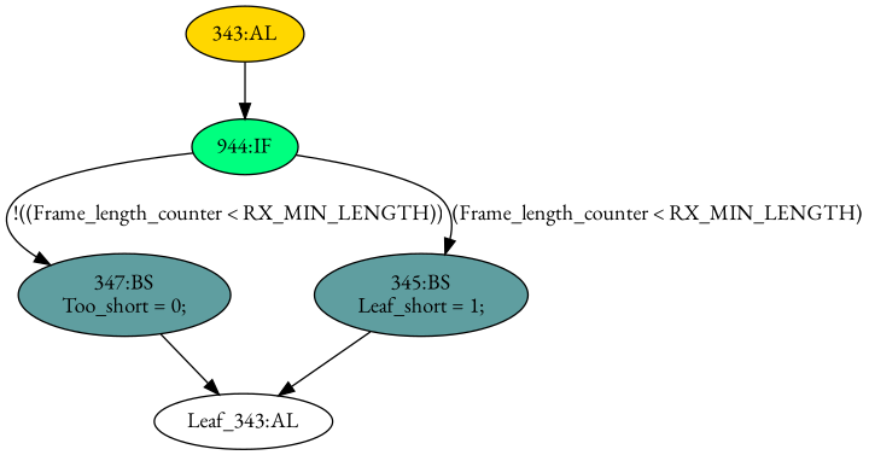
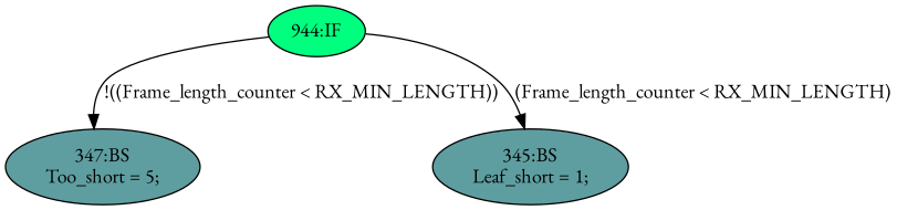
  strict digraph {
    fontname="EB Garamond"
    node [fillcolor=cadetblue fontname="EB Garamond" statements="[]" style=filled typ=BlockingSubstitution]
    edge [cond="[]" fontname="EB Garamond" lineno=None]
    n1 [ast="<pyverilog.vparser.ast.IfStatement object at 0x7fbb4740e8d0>" fillcolor=springgreen label="944:IF" typ=IfStatement]
-   n2 [ast="<pyverilog.vparser.ast.BlockingSubstitution object at 0x7fbb4740e910>" label="347:BS\nToo_short = 0;" statements="[<pyverilog.vparser.ast.BlockingSubstitution object at 0x7fbb4740e910>]"]
+   n2 [ast="<pyverilog.vparser.ast.BlockingSubstitution object at 0x7fbb4740e910>" label="347:BS\nToo_short = 5;" statements="[<pyverilog.vparser.ast.BlockingSubstitution object at 0x7fbb4740e910>]"]
    n3 [ast="<pyverilog.vparser.ast.BlockingSubstitution object at 0x7fbb4740ea90>" label="345:BS\nLeaf_short = 1;" statements="[<pyverilog.vparser.ast.BlockingSubstitution object at 0x7fbb4740ea90>]"]
-   n4 [def_var="['Too_short']" label="Leaf_343:AL" fillcolor="" statements="" style="" typ=""]
-   n5 [ast="<pyverilog.vparser.ast.Always object at 0x7fbb4740ed50>" clk_sens=False fillcolor=gold label="343:AL" sens="['Frame_length_counter', 'RX_MIN_LENGTH']" typ=Always use_var="['RX_MIN_LENGTH', 'Frame_length_counter']"]
    n1 -> n2 [cond="['Frame_length_counter', 'RX_MIN_LENGTH']" label="!((Frame_length_counter < RX_MIN_LENGTH))" lineno=344]
    n1 -> n3 [cond="['Frame_length_counter', 'RX_MIN_LENGTH']" label="(Frame_length_counter < RX_MIN_LENGTH)" lineno=344]
-   n2 -> n4
-   n3 -> n4
-   n5 -> n1
  }
